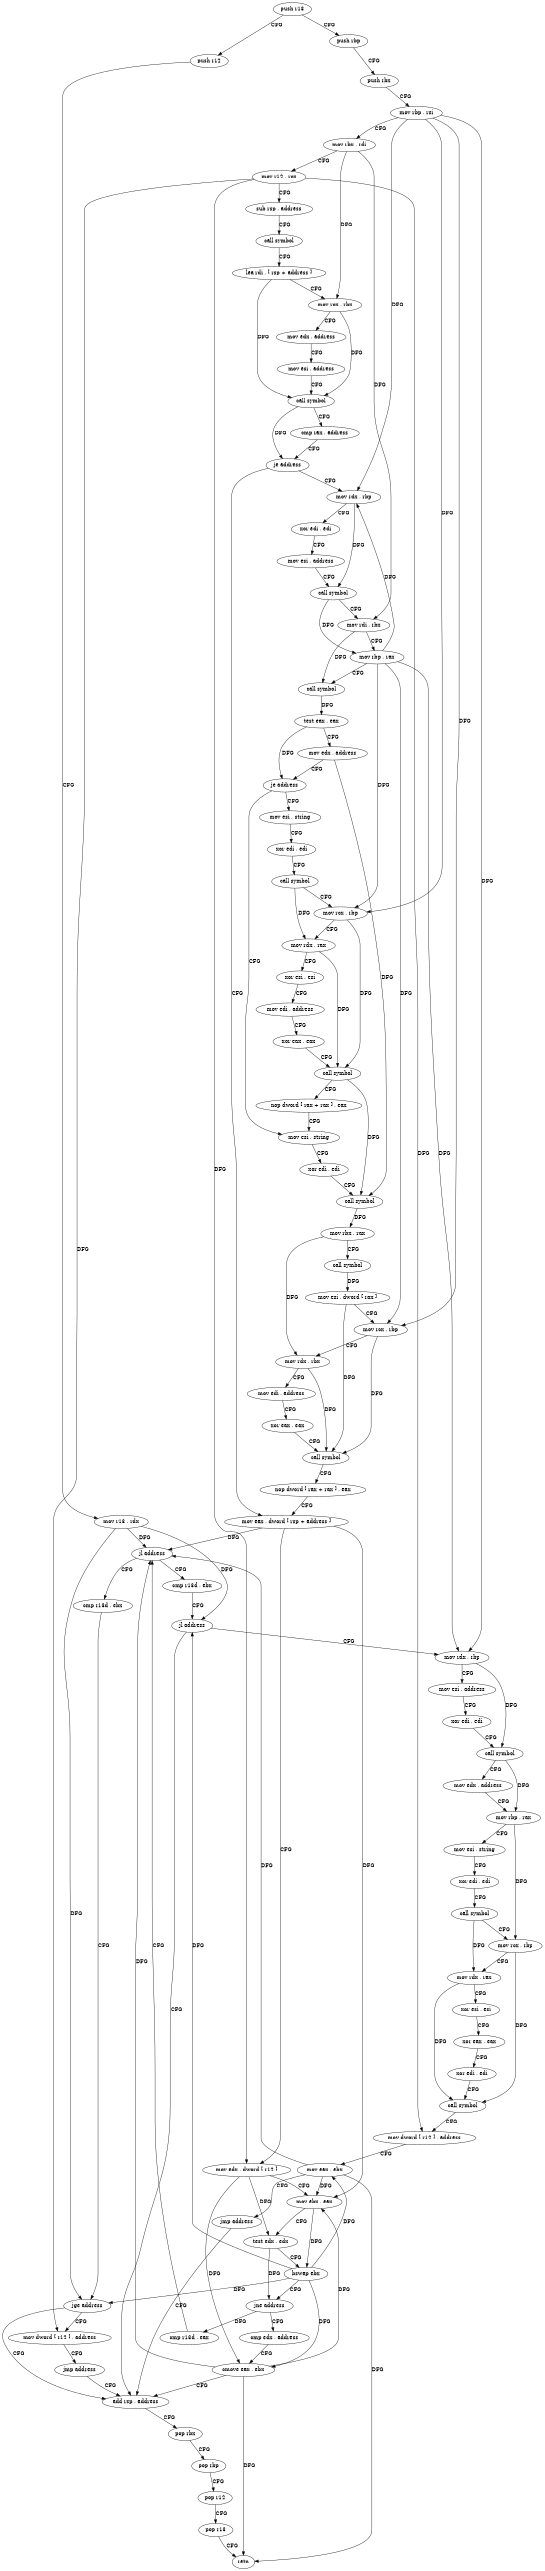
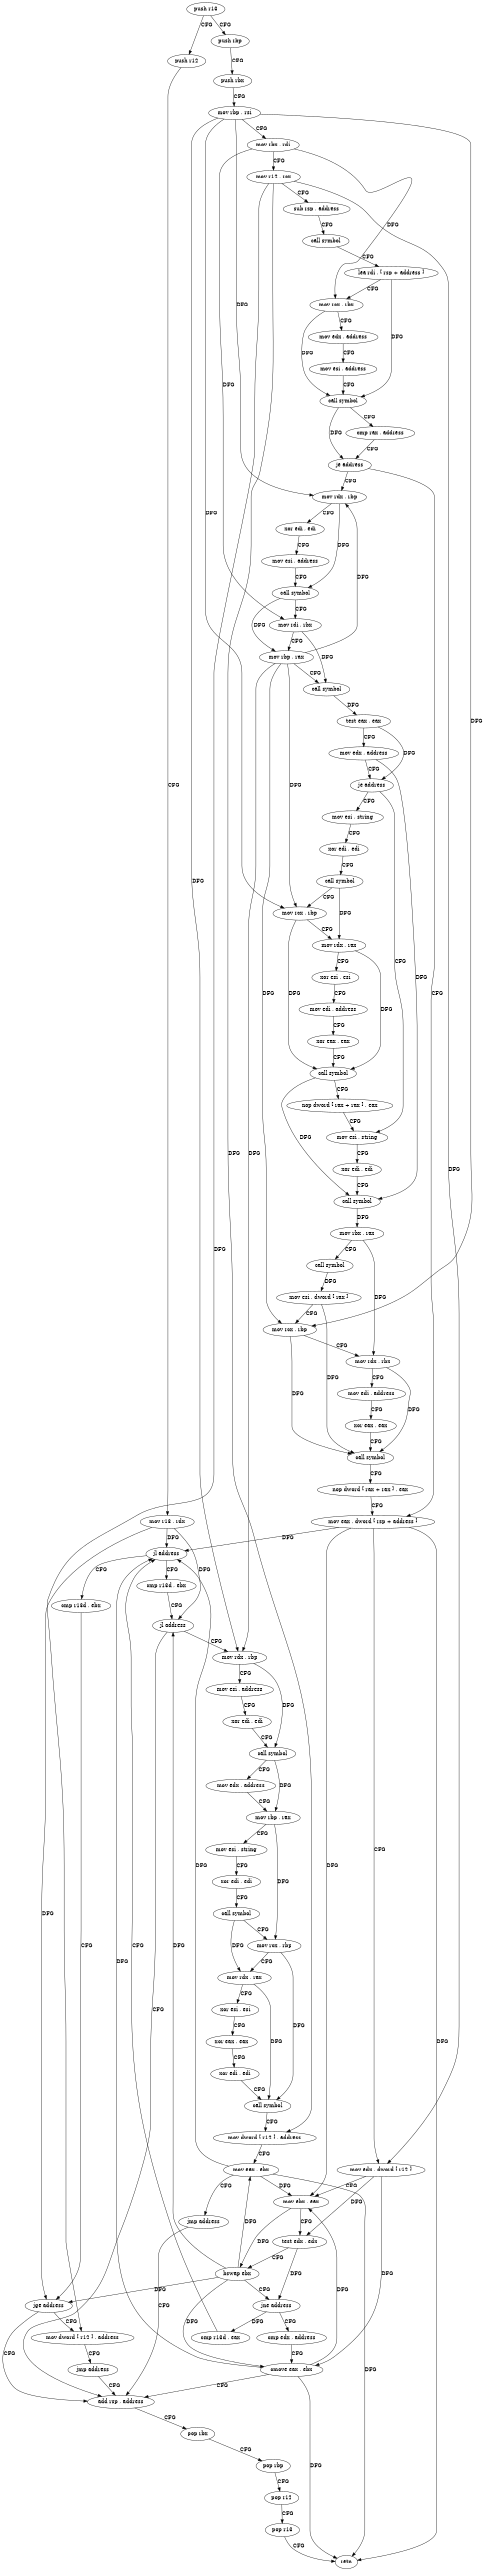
  digraph {
    n1 [label="push r13"]
    n2 [label="push r12"]
    n3 [label="push rbp"]
    n4 [label="mov r13 , rdx"]
    n5 [label="jl address"]
    n6 [label="jl address"]
    n7 [label="jge address"]
    n8 [label="push rbx"]
    n9 [label="cmp r13d , ebx"]
    n10 [label="cmp r13d , ebx"]
    n11 [label="mov rdx , rbp"]
    n12 [label="add rsp , address"]
    n13 [label="mov dword [ r12 ] , address"]
    n14 [label="mov rbp , rsi"]
    n15 [label="mov rbx , rdi"]
    n16 [label="mov rdx , rbp"]
    n17 [label="mov rcx , rbp"]
    n18 [label="mov rcx , rbp"]
    n19 [label="mov r12 , rcx"]
    n20 [label="mov rcx , rbx"]
    n21 [label="mov rdi , rbx"]
    n22 [label="xor edi , edi"]
    n23 [label="call symbol"]
    n24 [label="mov rdx , rbx"]
    n25 [label="call symbol"]
    n26 [label="mov rdx , rax"]
    n27 [label="call symbol"]
    n28 [label="mov esi , address"]
    n29 [label="call symbol"]
    n30 [label="sub rsp , address"]
    n31 [label="mov edx , dword [ r12 ]"]
    n32 [label="mov dword [ r12 ] , address"]
    n33 [label="call symbol"]
    n34 [label="mov edx , address"]
    n35 [label="mov rbp , rax"]
    n36 [label="call symbol"]
    n37 [label="call symbol"]
    n38 [label="mov ebx , eax"]
    n39 [label="test edx , edx"]
    n40 [label="cmove eax , ebx"]
    n41 [label="jmp address"]
    n42 [label="mov eax , ebx"]
    n43 [label="lea rdi , [ rsp + address ]"]
    n44 [label="cmp rax , address"]
    n45 [label="je address"]
    n46 [label="mov esi , address"]
    n47 [label="mov eax , dword [ rsp + address ]"]
    n48 [label=retn]
    n49 [label="bswap ebx"]
    n50 [label="mov esi , address"]
    n51 [label="jne address"]
    n52 [label="cmp edx , address"]
    n53 [label="cmp r13d , eax"]
    n54 [label="jmp address"]
    n55 [label="test eax , eax"]
    n56 [label="mov edx , address"]
    n57 [label="je address"]
    n58 [label="call symbol"]
    n59 [label="mov esi , string"]
    n60 [label="mov esi , string"]
    n61 [label="mov rbx , rax"]
    n62 [label="xor edi , edi"]
    n63 [label="xor edi , edi"]
    n64 [label="call symbol"]
    n65 [label="pop rbx"]
    n66 [label="pop rbp"]
    n67 [label="call symbol"]
    n68 [label="mov esi , dword [ rax ]"]
    n69 [label="mov edi , address"]
    n70 [label="nop dword [ rax + rax ] , eax"]
    n71 [label="xor eax , eax"]
    n72 [label="xor esi , esi"]
    n73 [label="nop dword [ rax + rax ] , eax"]
    n74 [label="mov edi , address"]
    n75 [label="xor eax , eax"]
    n76 [label="xor edi , edi"]
    n77 [label="mov edx , address"]
    n78 [label="mov rbp , rax"]
    n79 [label="pop r12"]
    n80 [label="pop r13"]
    n81 [label="mov esi , string"]
    n82 [label="mov rcx , rbp"]
    n83 [label="xor edi , edi"]
    n84 [label="mov rdx , rax"]
    n85 [label="call symbol"]
    n86 [label="call symbol"]
    n87 [label="xor esi , esi"]
    n88 [label="xor eax , eax"]
    n89 [label="xor edi , edi"]
    n1 -> n2 [label=CFG]
    n1 -> n3 [label=CFG]
    n2 -> n4 [label=CFG]
    n3 -> n8 [label=CFG]
    n4 -> n5 [label=DFG]
    n4 -> n6 [label=DFG]
    n4 -> n7 [label=DFG]
    n5 -> n9 [label=CFG]
    n5 -> n10 [label=CFG]
    n6 -> n11 [label=CFG]
    n6 -> n12 [label=CFG]
    n7 -> n12 [label=CFG]
    n7 -> n13 [label=CFG]
    n8 -> n14 [label=CFG]
    n9 -> n6 [label=CFG]
    n10 -> n7 [label=CFG]
    n11 -> n28 [label=CFG]
    n11 -> n29 [label=DFG]
    n12 -> n65 [label=CFG]
    n13 -> n41 [label=CFG]
    n14 -> n11 [label=DFG]
    n14 -> n15 [label=CFG]
    n14 -> n16 [label=DFG]
    n14 -> n17 [label=DFG]
    n14 -> n18 [label=DFG]
    n15 -> n19 [label=CFG]
    n15 -> n20 [label=DFG]
    n15 -> n21 [label=DFG]
    n16 -> n22 [label=CFG]
    n16 -> n23 [label=DFG]
    n17 -> n24 [label=CFG]
    n17 -> n25 [label=DFG]
    n18 -> n26 [label=CFG]
    n18 -> n27 [label=DFG]
    n19 -> n13 [label=DFG]
    n19 -> n30 [label=CFG]
    n19 -> n31 [label=DFG]
    n19 -> n32 [label=DFG]
    n20 -> n33 [label=DFG]
    n20 -> n34 [label=CFG]
    n21 -> n35 [label=CFG]
    n21 -> n36 [label=DFG]
    n22 -> n50 [label=CFG]
    n23 -> n21 [label=CFG]
    n23 -> n35 [label=DFG]
    n24 -> n25 [label=DFG]
    n24 -> n69 [label=CFG]
    n25 -> n70 [label=CFG]
    n26 -> n27 [label=DFG]
    n26 -> n72 [label=CFG]
    n27 -> n58 [label=DFG]
    n27 -> n73 [label=CFG]
    n28 -> n76 [label=CFG]
    n29 -> n77 [label=CFG]
    n29 -> n78 [label=DFG]
    n30 -> n37 [label=CFG]
    n31 -> n38 [label=CFG]
    n31 -> n39 [label=DFG]
    n31 -> n40 [label=DFG]
    n32 -> n42 [label=CFG]
    n33 -> n44 [label=CFG]
    n33 -> n45 [label=DFG]
    n34 -> n46 [label=CFG]
    n35 -> n11 [label=DFG]
    n35 -> n16 [label=DFG]
    n35 -> n17 [label=DFG]
    n35 -> n18 [label=DFG]
    n35 -> n36 [label=CFG]
    n36 -> n55 [label=DFG]
    n37 -> n43 [label=CFG]
    n38 -> n39 [label=CFG]
    n38 -> n49 [label=DFG]
    n39 -> n49 [label=CFG]
    n39 -> n51 [label=DFG]
    n40 -> n5 [label=DFG]
    n40 -> n12 [label=CFG]
    n40 -> n38 [label=DFG]
    n40 -> n48 [label=DFG]
    n41 -> n12 [label=CFG]
    n42 -> n5 [label=DFG]
    n42 -> n38 [label=DFG]
    n42 -> n48 [label=DFG]
    n42 -> n54 [label=CFG]
    n43 -> n20 [label=CFG]
    n43 -> n33 [label=DFG]
    n44 -> n45 [label=CFG]
    n45 -> n16 [label=CFG]
    n45 -> n47 [label=CFG]
    n46 -> n33 [label=CFG]
    n47 -> n5 [label=DFG]
    n47 -> n31 [label=CFG]
    n47 -> n38 [label=DFG]
+   n47 -> n48 [label=DFG]
    n49 -> n6 [label=DFG]
    n49 -> n7 [label=DFG]
    n49 -> n40 [label=DFG]
    n49 -> n42 [label=DFG]
    n49 -> n51 [label=CFG]
    n50 -> n23 [label=CFG]
    n51 -> n52 [label=CFG]
    n51 -> n53 [label=DFG]
    n52 -> n40 [label=CFG]
    n53 -> n5 [label=CFG]
    n54 -> n12 [label=CFG]
    n55 -> n56 [label=CFG]
    n55 -> n57 [label=DFG]
    n56 -> n57 [label=CFG]
    n56 -> n58 [label=DFG]
    n57 -> n59 [label=CFG]
    n57 -> n60 [label=CFG]
    n58 -> n61 [label=DFG]
    n59 -> n62 [label=CFG]
    n60 -> n63 [label=CFG]
    n61 -> n24 [label=DFG]
    n61 -> n67 [label=CFG]
    n62 -> n58 [label=CFG]
    n63 -> n64 [label=CFG]
    n64 -> n18 [label=CFG]
    n64 -> n26 [label=DFG]
    n65 -> n66 [label=CFG]
    n66 -> n79 [label=CFG]
    n67 -> n68 [label=DFG]
    n68 -> n17 [label=CFG]
    n68 -> n25 [label=DFG]
    n69 -> n71 [label=CFG]
    n70 -> n47 [label=CFG]
    n71 -> n25 [label=CFG]
    n72 -> n74 [label=CFG]
    n73 -> n59 [label=CFG]
    n74 -> n75 [label=CFG]
    n75 -> n27 [label=CFG]
    n76 -> n29 [label=CFG]
    n77 -> n78 [label=CFG]
    n78 -> n81 [label=CFG]
    n78 -> n82 [label=DFG]
    n79 -> n80 [label=CFG]
    n80 -> n48 [label=CFG]
    n81 -> n83 [label=CFG]
    n82 -> n84 [label=CFG]
    n82 -> n85 [label=DFG]
    n83 -> n86 [label=CFG]
    n84 -> n85 [label=DFG]
    n84 -> n87 [label=CFG]
    n85 -> n32 [label=CFG]
    n86 -> n82 [label=CFG]
    n86 -> n84 [label=DFG]
    n87 -> n88 [label=CFG]
    n88 -> n89 [label=CFG]
    n89 -> n85 [label=CFG]
  }
